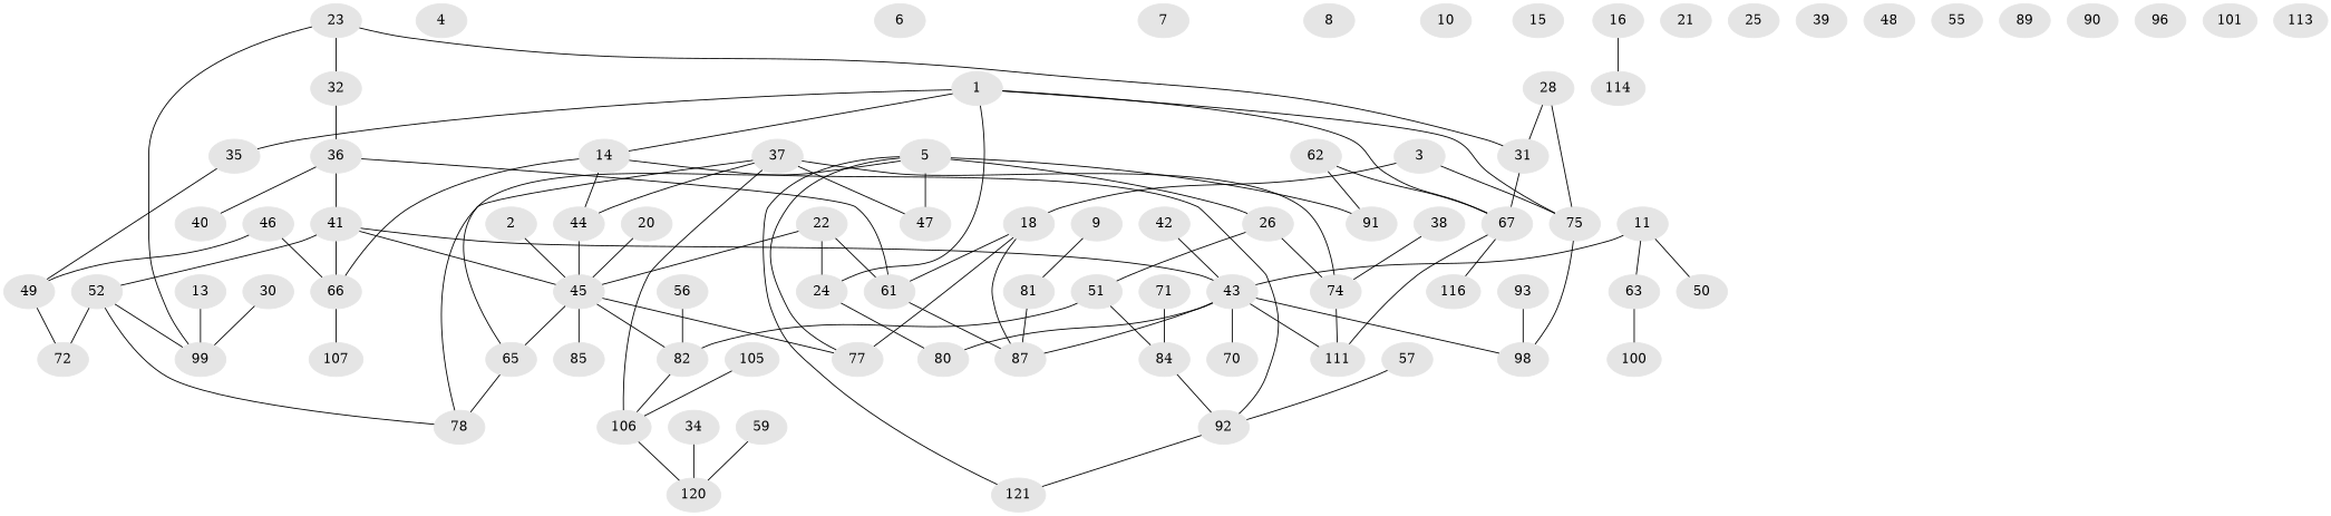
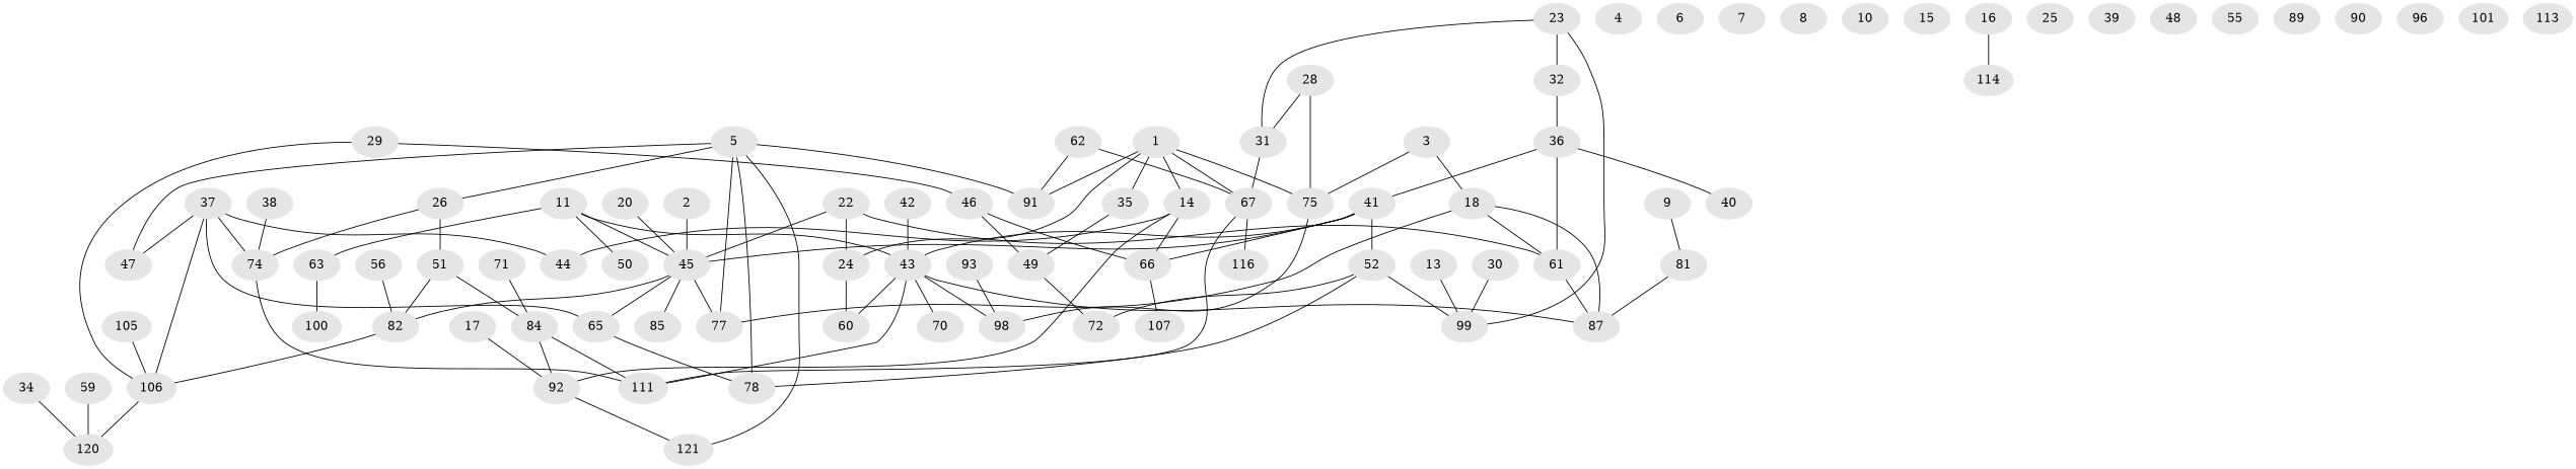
  graph {
    node [color=gray90 style=filled]
    1 [super="+27"]
    14 [super="+33"]
    24 [super="+124"]
    35 [super="+103"]
    67 [super="+117"]
    75 [super="+86"]
    91
    44
    66 [super="+125"]
    92 [super="+95"]
-   60 [label=80]
+   60
    49
    111
    116
    98
    2 [super="+12"]
    45 [super="+102"]
    77 [super="+80"]
    65
    82
    85
    3 [super="+53"]
    18 [super="+123"]
    61
    87 [super="+115"]
    4
    5 [super="+19"]
    26 [super="+68"]
    47 [super="+88"]
    78 [super="+112"]
    121
    51
    74 [super="+94"]
    6 [super="+57"]
    7
    8
    9
    81
    10
    11 [super="+122"]
    43 [super="+69"]
    50
    63
    70
    100
    99 [super="+119"]
    13
    107
    15
    n50 [label=114]
    16
-   17 [super="+54" label=57]
+   17 [super="+54"]
    20
-   21
    22 [super="+118"]
    23 [super="+109"]
    31 [super="+64"]
    32
    36 [super="+97"]
    25
    84 [super="+104"]
    28
+   29 [super="+58"]
    46
    106 [super="+126"]
    120
    30
    40 [super="+76"]
    41
    34
    72 [super="+108"]
    52 [super="+73"]
    37 [super="+79"]
    38
    39
    42
    48
    55
    56 [super="+83"]
    59
    62
    71
    89
    90
    93
    96 [super="+114"]
    101
    105
    113
    1 -- 14
    1 -- 24
    1 -- 35
    1 -- 67
    1 -- 75
+   1 -- 91
    14 -- 44
    14 -- 66
    14 -- 92
    24 -- 60
    35 -- 49
    67 -- 111
    67 -- 116
    75 -- 98
    66 -- 107
    92 -- 121
    49 -- 72
    2 -- 45
    45 -- 77
    45 -- 65
    45 -- 82
    45 -- 85
    65 -- 78
    82 -- 106
    3 -- 75
    3 -- 18
    18 -- 77
    18 -- 61
    18 -- 87
    61 -- 87
    5 -- 91
    5 -- 77
    5 -- 26
    5 -- 47 [weight=2]
    5 -- 78
    5 -- 121
    26 -- 51
    26 -- 74
    51 -- 82
    51 -- 84
    74 -- 111
    9 -- 81
    81 -- 87
-   44 -- 45
+   11 -- 45
    11 -- 43
    11 -- 50
    11 -- 63
    43 -- 60
    43 -- 111
    43 -- 98
    43 -- 87
    43 -- 70
    63 -- 100
    13 -- 99
    16 -- n50
    17 -- 92
    20 -- 45
    22 -- 24
    22 -- 45
    22 -- 61
    23 -- 99
    23 -- 31
    23 -- 32
    31 -- 67
    32 -- 36
    36 -- 61
    36 -- 40
    36 -- 41
    84 -- 92
+   84 -- 111
    28 -- 75
    28 -- 31
+   29 -- 46
+   29 -- 106
    46 -- 66
    46 -- 49
    106 -- 120
    30 -- 99
    41 -- 66
    41 -- 45
    41 -- 43
    41 -- 52
    34 -- 120
    52 -- 78
    52 -- 99
    52 -- 72
    37 -- 44
    37 -- 65
    37 -- 47
    37 -- 74 [weight=2]
    37 -- 106
    38 -- 74
    42 -- 43
    56 -- 82
    59 -- 120
    62 -- 67
    62 -- 91
    71 -- 84
    93 -- 98
    105 -- 106
  }
